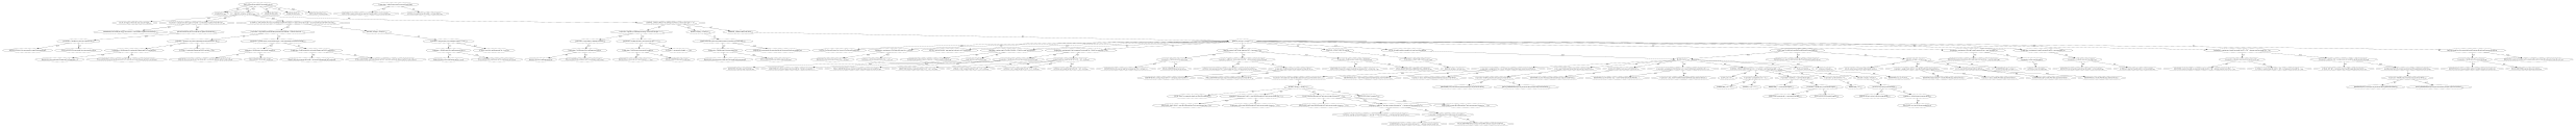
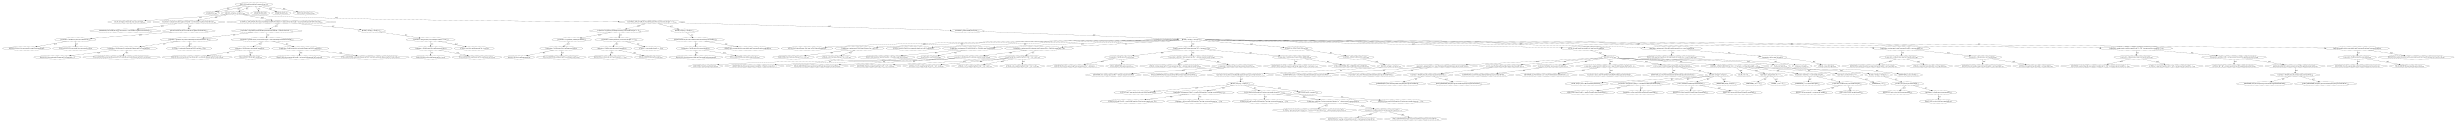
  digraph {
    fontname=Ubuntu
    node [fontname=Ubuntu]
    edge [fontname=Ubuntu]
    n1 [label=<(METHOD,setExecutableCommandLine)<SUB>348</SUB>>]
    n2 [label=<(PARAM,this)<SUB>348</SUB>>]
    n3 [label=<(BLOCK,&lt;empty&gt;,&lt;empty&gt;)<SUB>348</SUB>>]
    n4 [label=<(MODIFIER,PRIVATE)>]
    n5 [label=<(MODIFIER,VIRTUAL)>]
    n6 [label=<(METHOD_RETURN,void)<SUB>348</SUB>>]
    n7 [label=<(LOCAL,String[] commands: java.lang.String[])<SUB>350</SUB>>]
    n8 [label=<(&lt;operator&gt;.assignment,String[] commands = commandLine.getCommandline())<SUB>350</SUB>>]
    n9 [label=<(CONTROL_STRUCTURE,IF,if (automaticResponseFileThreshold &gt; 0 &amp;&amp; commands.length &gt; automaticResponseFileThreshold))<SUB>352</SUB>>]
    n10 [label=<(CONTROL_STRUCTURE,IF,if (!useResponseFile || commands.length &lt;= 1))<SUB>356</SUB>>]
    n11 [label=<(IDENTIFIER,commands,String[] commands = commandLine.getCommandline())<SUB>350</SUB>>]
    n12 [label=<(getCommandline,this.commandLine.getCommandline())<SUB>350</SUB>>]
    n13 [label=<(&lt;operator&gt;.logicalAnd,automaticResponseFileThreshold &gt; 0 &amp;&amp; commands....)<SUB>352</SUB>>]
    n14 [label=<(BLOCK,&lt;empty&gt;,&lt;empty&gt;)<SUB>353</SUB>>]
    n15 [label=<(&lt;operator&gt;.logicalOr,!useResponseFile || commands.length &lt;= 1)<SUB>356</SUB>>]
    n16 [label=<(BLOCK,&lt;empty&gt;,&lt;empty&gt;)<SUB>356</SUB>>]
    n17 [label=<(CONTROL_STRUCTURE,ELSE,else)<SUB>359</SUB>>]
    n18 [label=<(&lt;operator&gt;.fieldAccess,this.commandLine)<SUB>350</SUB>>]
    n19 [label=<(IDENTIFIER,this,this.commandLine.getCommandline())>]
    n20 [label=<(FIELD_IDENTIFIER,commandLine,commandLine)<SUB>350</SUB>>]
    n21 [label=<(&lt;operator&gt;.greaterThan,automaticResponseFileThreshold &gt; 0)<SUB>352</SUB>>]
    n22 [label=<(&lt;operator&gt;.greaterThan,commands.length &gt; automaticResponseFileThreshold)<SUB>353</SUB>>]
    n23 [label=<(&lt;operator&gt;.assignment,this.useResponseFile = true)<SUB>354</SUB>>]
    n24 [label=<(&lt;operator&gt;.fieldAccess,this.automaticResponseFileThreshold)<SUB>352</SUB>>]
    n25 [label=<(LITERAL,0,automaticResponseFileThreshold &gt; 0)<SUB>352</SUB>>]
    n26 [label=<(&lt;operator&gt;.fieldAccess,commands.length)<SUB>353</SUB>>]
    n27 [label=<(&lt;operator&gt;.fieldAccess,this.automaticResponseFileThreshold)<SUB>353</SUB>>]
    n28 [label=<(IDENTIFIER,this,automaticResponseFileThreshold &gt; 0)>]
    n29 [label=<(FIELD_IDENTIFIER,automaticResponseFileThreshold,automaticResponseFileThreshold)<SUB>352</SUB>>]
    n30 [label=<(IDENTIFIER,commands,commands.length &gt; automaticResponseFileThreshold)<SUB>353</SUB>>]
    n31 [label=<(FIELD_IDENTIFIER,length,length)<SUB>353</SUB>>]
    n32 [label=<(IDENTIFIER,this,commands.length &gt; automaticResponseFileThreshold)>]
    n33 [label=<(FIELD_IDENTIFIER,automaticResponseFileThreshold,automaticResponseFileThreshold)<SUB>353</SUB>>]
    n34 [label=<(&lt;operator&gt;.fieldAccess,this.useResponseFile)<SUB>354</SUB>>]
    n35 [label=<(LITERAL,true,this.useResponseFile = true)<SUB>354</SUB>>]
    n36 [label=<(IDENTIFIER,this,this.useResponseFile = true)>]
    n37 [label=<(FIELD_IDENTIFIER,useResponseFile,useResponseFile)<SUB>354</SUB>>]
    n38 [label=<(&lt;operator&gt;.logicalNot,!useResponseFile)<SUB>356</SUB>>]
    n39 [label=<(&lt;operator&gt;.lessEqualsThan,commands.length &lt;= 1)<SUB>356</SUB>>]
    n40 [label=<(setCommandline,this.executable.setCommandline(commands))<SUB>358</SUB>>]
    n41 [label=<(BLOCK,&lt;empty&gt;,&lt;empty&gt;)<SUB>359</SUB>>]
    n42 [label=<(&lt;operator&gt;.fieldAccess,this.useResponseFile)<SUB>356</SUB>>]
    n43 [label=<(&lt;operator&gt;.fieldAccess,commands.length)<SUB>356</SUB>>]
    n44 [label=<(LITERAL,1,commands.length &lt;= 1)<SUB>356</SUB>>]
    n45 [label=<(IDENTIFIER,this,!useResponseFile)>]
    n46 [label=<(FIELD_IDENTIFIER,useResponseFile,useResponseFile)<SUB>356</SUB>>]
    n47 [label=<(IDENTIFIER,commands,commands.length &lt;= 1)<SUB>356</SUB>>]
    n48 [label=<(FIELD_IDENTIFIER,length,length)<SUB>356</SUB>>]
    n49 [label=<(&lt;operator&gt;.fieldAccess,this.executable)<SUB>358</SUB>>]
    n50 [label=<(IDENTIFIER,commands,this.executable.setCommandline(commands))<SUB>358</SUB>>]
    n51 [label=<(IDENTIFIER,this,this.executable.setCommandline(commands))>]
    n52 [label=<(FIELD_IDENTIFIER,executable,executable)<SUB>358</SUB>>]
    n53 [label=<(LOCAL,FileOutputStream fos: java.io.FileOutputStream)<SUB>363</SUB>>]
    n54 [label=<(&lt;operator&gt;.assignment,FileOutputStream fos = null)<SUB>363</SUB>>]
    n55 [label=<(LOCAL,FileUtils fileUtils: org.apache.tools.ant.util.FileUtils)<SUB>364</SUB>>]
    n56 [label=<(&lt;operator&gt;.assignment,FileUtils fileUtils = FileUtils.newFileUtils())<SUB>364</SUB>>]
    n57 [label=<(&lt;operator&gt;.assignment,this.temporaryCommandFile = fileUtils.createTem...)<SUB>366</SUB>>]
    n58 [label=<(log,this.owner.log(&quot;Using response file&quot; + temporar...)<SUB>367</SUB>>]
    n59 [label=<(CONTROL_STRUCTURE,TRY,try)<SUB>369</SUB>>]
    n60 [label=<(LOCAL,String[] newCommandLine: java.lang.String[])<SUB>382</SUB>>]
    n61 [label=<(&lt;operator&gt;.assignment,String[] newCommandLine = new String[2])<SUB>382</SUB>>]
    n62 [label=<(&lt;operator&gt;.assignment,newCommandLine[0] = commands[0])<SUB>383</SUB>>]
    n63 [label=<(&lt;operator&gt;.assignment,newCommandLine[1] = &quot;@&quot; + temporaryCommandFile....)<SUB>384</SUB>>]
    n64 [label=<(setCommandline,this.executable.setCommandline(newCommandLine))<SUB>385</SUB>>]
    n65 [label=<(IDENTIFIER,fos,FileOutputStream fos = null)<SUB>363</SUB>>]
    n66 [label=<(LITERAL,null,FileOutputStream fos = null)<SUB>363</SUB>>]
    n67 [label=<(IDENTIFIER,fileUtils,FileUtils fileUtils = FileUtils.newFileUtils())<SUB>364</SUB>>]
    n68 [label=<(newFileUtils,newFileUtils())<SUB>364</SUB>>]
    n69 [label=<(&lt;operator&gt;.fieldAccess,this.temporaryCommandFile)<SUB>366</SUB>>]
    n70 [label=<(createTempFile,createTempFile(&quot;cmd&quot;, &quot;.txt&quot;, null))<SUB>366</SUB>>]
    n71 [label=<(&lt;operator&gt;.fieldAccess,this.owner)<SUB>367</SUB>>]
    n72 [label=<(&lt;operator&gt;.addition,&quot;Using response file&quot; + temporaryCommandFile)<SUB>367</SUB>>]
    n73 [label=<(&lt;operator&gt;.fieldAccess,Project.MSG_VERBOSE)<SUB>367</SUB>>]
    n74 [label=<(CONTROL_STRUCTURE,CATCH,catch)<SUB>378</SUB>>]
    n75 [label=<(BLOCK,try,try)<SUB>369</SUB>>]
    n76 [label=<(IDENTIFIER,newCommandLine,String[] newCommandLine = new String[2])<SUB>382</SUB>>]
    n77 [label=<(&lt;operator&gt;.alloc,new String[2])>]
    n78 [label=<(&lt;operator&gt;.indexAccess,newCommandLine[0])<SUB>383</SUB>>]
    n79 [label=<(&lt;operator&gt;.indexAccess,commands[0])<SUB>383</SUB>>]
    n80 [label=<(&lt;operator&gt;.indexAccess,newCommandLine[1])<SUB>384</SUB>>]
    n81 [label=<(&lt;operator&gt;.addition,&quot;@&quot; + temporaryCommandFile.getAbsolutePath())<SUB>384</SUB>>]
    n82 [label=<(&lt;operator&gt;.fieldAccess,this.executable)<SUB>385</SUB>>]
    n83 [label=<(IDENTIFIER,newCommandLine,this.executable.setCommandline(newCommandLine))<SUB>385</SUB>>]
    n84 [label=<(IDENTIFIER,FileUtils,newFileUtils())<SUB>364</SUB>>]
    n85 [label=<(IDENTIFIER,this,this.temporaryCommandFile = fileUtils.createTem...)>]
    n86 [label=<(FIELD_IDENTIFIER,temporaryCommandFile,temporaryCommandFile)<SUB>366</SUB>>]
    n87 [label=<(IDENTIFIER,fileUtils,createTempFile(&quot;cmd&quot;, &quot;.txt&quot;, null))<SUB>366</SUB>>]
    n88 [label=<(LITERAL,&quot;cmd&quot;,createTempFile(&quot;cmd&quot;, &quot;.txt&quot;, null))<SUB>366</SUB>>]
    n89 [label=<(LITERAL,&quot;.txt&quot;,createTempFile(&quot;cmd&quot;, &quot;.txt&quot;, null))<SUB>366</SUB>>]
    n90 [label=<(LITERAL,null,createTempFile(&quot;cmd&quot;, &quot;.txt&quot;, null))<SUB>366</SUB>>]
    n91 [label=<(IDENTIFIER,this,this.owner.log(&quot;Using response file&quot; + temporar...)>]
    n92 [label=<(FIELD_IDENTIFIER,owner,owner)<SUB>367</SUB>>]
    n93 [label=<(LITERAL,&quot;Using response file&quot;,&quot;Using response file&quot; + temporaryCommandFile)<SUB>367</SUB>>]
    n94 [label=<(&lt;operator&gt;.fieldAccess,this.temporaryCommandFile)<SUB>367</SUB>>]
    n95 [label=<(IDENTIFIER,Project,this.owner.log(&quot;Using response file&quot; + temporar...)<SUB>367</SUB>>]
    n96 [label=<(FIELD_IDENTIFIER,MSG_VERBOSE,MSG_VERBOSE)<SUB>367</SUB>>]
    n97 [label=<(IDENTIFIER,this,&quot;Using response file&quot; + temporaryCommandFile)>]
    n98 [label=<(FIELD_IDENTIFIER,temporaryCommandFile,temporaryCommandFile)<SUB>367</SUB>>]
    n99 [label=<(&lt;operator&gt;.assignment,fos = new FileOutputStream(temporaryCommandFile))<SUB>370</SUB>>]
    n100 [label=<(&lt;init&gt;,new FileOutputStream(temporaryCommandFile))<SUB>370</SUB>>]
    n101 [label=<(LOCAL,PrintWriter out: java.io.PrintWriter)<SUB>371</SUB>>]
    n102 [label=<(&lt;operator&gt;.assignment,PrintWriter out = new PrintWriter(new BufferedO...)<SUB>371</SUB>>]
    n103 [label=<(&lt;init&gt;,new PrintWriter(new BufferedOutputStream(fos)))<SUB>371</SUB>>]
    n104 [label=<(CONTROL_STRUCTURE,FOR,for (int i = 1; Some(i &lt; commands.length); ++i))<SUB>373</SUB>>]
    n105 [label=<(flush,out.flush())<SUB>376</SUB>>]
    n106 [label=<(close,out.close())<SUB>377</SUB>>]
    n107 [label=<(BLOCK,&lt;empty&gt;,&lt;empty&gt;)<SUB>378</SUB>>]
    n108 [label=<(IDENTIFIER,fos,fos = new FileOutputStream(temporaryCommandFile))<SUB>370</SUB>>]
    n109 [label=<(&lt;operator&gt;.alloc,new FileOutputStream(temporaryCommandFile))<SUB>370</SUB>>]
    n110 [label=<(&lt;operator&gt;.fieldAccess,this.temporaryCommandFile)<SUB>370</SUB>>]
    n111 [label=<(IDENTIFIER,fos,new FileOutputStream(temporaryCommandFile))<SUB>370</SUB>>]
    n112 [label=<(IDENTIFIER,out,PrintWriter out = new PrintWriter(new BufferedO...)<SUB>371</SUB>>]
    n113 [label=<(&lt;operator&gt;.alloc,new PrintWriter(new BufferedOutputStream(fos)))<SUB>371</SUB>>]
    n114 [label=<(IDENTIFIER,out,new PrintWriter(new BufferedOutputStream(fos)))<SUB>371</SUB>>]
    n115 [label=<(BLOCK,&lt;empty&gt;,&lt;empty&gt;)<SUB>371</SUB>>]
    n116 [label=<(LOCAL,int i: int)<SUB>373</SUB>>]
    n117 [label=<(&lt;operator&gt;.assignment,int i = 1)<SUB>373</SUB>>]
    n118 [label=<(&lt;operator&gt;.lessThan,i &lt; commands.length)<SUB>373</SUB>>]
    n119 [label=<(&lt;operator&gt;.preIncrement,++i)<SUB>373</SUB>>]
    n120 [label=<(BLOCK,&lt;empty&gt;,&lt;empty&gt;)<SUB>373</SUB>>]
    n121 [label=<(IDENTIFIER,out,out.flush())<SUB>376</SUB>>]
    n122 [label=<(IDENTIFIER,this,new FileOutputStream(temporaryCommandFile))>]
    n123 [label=<(FIELD_IDENTIFIER,temporaryCommandFile,temporaryCommandFile)<SUB>370</SUB>>]
    n124 [label=<(LOCAL,$obj4: java.io.BufferedOutputStream)<SUB>371</SUB>>]
    n125 [label=<(&lt;operator&gt;.assignment,$obj4 = new BufferedOutputStream(fos))<SUB>371</SUB>>]
    n126 [label=<(&lt;init&gt;,new BufferedOutputStream(fos))<SUB>371</SUB>>]
    n127 [label=<(IDENTIFIER,$obj4,&lt;empty&gt;)<SUB>371</SUB>>]
    n128 [label=<(IDENTIFIER,$obj4,$obj4 = new BufferedOutputStream(fos))<SUB>371</SUB>>]
    n129 [label=<(&lt;operator&gt;.alloc,new BufferedOutputStream(fos))<SUB>371</SUB>>]
    n130 [label=<(IDENTIFIER,$obj4,new BufferedOutputStream(fos))<SUB>371</SUB>>]
    n131 [label=<(IDENTIFIER,fos,new BufferedOutputStream(fos))<SUB>371</SUB>>]
    n132 [label=<(IDENTIFIER,i,int i = 1)<SUB>373</SUB>>]
    n133 [label=<(LITERAL,1,int i = 1)<SUB>373</SUB>>]
    n134 [label=<(IDENTIFIER,i,i &lt; commands.length)<SUB>373</SUB>>]
    n135 [label=<(&lt;operator&gt;.fieldAccess,commands.length)<SUB>373</SUB>>]
    n136 [label=<(IDENTIFIER,i,++i)<SUB>373</SUB>>]
    n137 [label=<(println,out.println(commands[i]))<SUB>374</SUB>>]
    n138 [label=<(IDENTIFIER,commands,i &lt; commands.length)<SUB>373</SUB>>]
    n139 [label=<(FIELD_IDENTIFIER,length,length)<SUB>373</SUB>>]
    n140 [label=<(IDENTIFIER,out,out.println(commands[i]))<SUB>374</SUB>>]
    n141 [label=<(&lt;operator&gt;.indexAccess,commands[i])<SUB>374</SUB>>]
    n142 [label=<(IDENTIFIER,i,out.println(commands[i]))<SUB>374</SUB>>]
    n143 [label=<(&lt;operator&gt;.throw,throw new BuildException(&quot;saving command stream...)<SUB>379</SUB>>]
    n144 [label=<(BLOCK,&lt;empty&gt;,&lt;empty&gt;)<SUB>379</SUB>>]
    n145 [label=<(LOCAL,$obj5: org.apache.tools.ant.BuildException)<SUB>379</SUB>>]
    n146 [label=<(&lt;operator&gt;.assignment,$obj5 = new BuildException(&quot;saving command stre...)<SUB>379</SUB>>]
    n147 [label=<(&lt;init&gt;,new BuildException(&quot;saving command stream to &quot; ...)<SUB>379</SUB>>]
    n148 [label=<(IDENTIFIER,$obj5,&lt;empty&gt;)<SUB>379</SUB>>]
    n149 [label=<(IDENTIFIER,$obj5,$obj5 = new BuildException(&quot;saving command stre...)<SUB>379</SUB>>]
    n150 [label=<(&lt;operator&gt;.alloc,new BuildException(&quot;saving command stream to &quot; ...)<SUB>379</SUB>>]
    n151 [label=<(IDENTIFIER,$obj5,new BuildException(&quot;saving command stream to &quot; ...)<SUB>379</SUB>>]
    n152 [label=<(&lt;operator&gt;.addition,&quot;saving command stream to &quot; + temporaryCommandFile)<SUB>379</SUB>>]
    n153 [label=<(IDENTIFIER,ex,new BuildException(&quot;saving command stream to &quot; ...)<SUB>379</SUB>>]
    n154 [label=<(LITERAL,&quot;saving command stream to &quot;,&quot;saving command stream to &quot; + temporaryCommandFile)<SUB>379</SUB>>]
    n155 [label=<(&lt;operator&gt;.fieldAccess,this.temporaryCommandFile)<SUB>379</SUB>>]
    n156 [label=<(IDENTIFIER,this,&quot;saving command stream to &quot; + temporaryCommandFile)>]
    n157 [label=<(FIELD_IDENTIFIER,temporaryCommandFile,temporaryCommandFile)<SUB>379</SUB>>]
    n158 [label=<(LITERAL,2,new String[2])<SUB>382</SUB>>]
    n159 [label=<(IDENTIFIER,newCommandLine,newCommandLine[0] = commands[0])<SUB>383</SUB>>]
    n160 [label=<(LITERAL,0,newCommandLine[0] = commands[0])<SUB>383</SUB>>]
    n161 [label=<(IDENTIFIER,commands,newCommandLine[0] = commands[0])<SUB>383</SUB>>]
    n162 [label=<(LITERAL,0,newCommandLine[0] = commands[0])<SUB>383</SUB>>]
    n163 [label=<(IDENTIFIER,newCommandLine,newCommandLine[1] = &quot;@&quot; + temporaryCommandFile....)<SUB>384</SUB>>]
    n164 [label=<(LITERAL,1,newCommandLine[1] = &quot;@&quot; + temporaryCommandFile....)<SUB>384</SUB>>]
    n165 [label=<(LITERAL,&quot;@&quot;,&quot;@&quot; + temporaryCommandFile.getAbsolutePath())<SUB>384</SUB>>]
    n166 [label=<(getAbsolutePath,this.temporaryCommandFile.getAbsolutePath())<SUB>384</SUB>>]
    n167 [label=<(&lt;operator&gt;.fieldAccess,this.temporaryCommandFile)<SUB>384</SUB>>]
    n168 [label=<(IDENTIFIER,this,this.temporaryCommandFile.getAbsolutePath())>]
    n169 [label=<(FIELD_IDENTIFIER,temporaryCommandFile,temporaryCommandFile)<SUB>384</SUB>>]
    n170 [label=<(IDENTIFIER,this,this.executable.setCommandline(newCommandLine))>]
    n171 [label=<(FIELD_IDENTIFIER,executable,executable)<SUB>385</SUB>>]
    n1 -> n2 [label="AST: "]
    n1 -> n2 [label="DDG: "]
    n1 -> n3 [label="AST: "]
    n1 -> n4 [label="AST: "]
    n1 -> n5 [label="AST: "]
    n1 -> n6 [label="AST: "]
    n3 -> n7 [label="AST: "]
    n3 -> n8 [label="AST: "]
    n3 -> n9 [label="AST: "]
    n3 -> n10 [label="AST: "]
    n8 -> n11 [label="AST: "]
    n8 -> n12 [label="AST: "]
    n9 -> n13 [label="AST: "]
    n9 -> n14 [label="AST: "]
    n10 -> n15 [label="AST: "]
    n10 -> n16 [label="AST: "]
    n10 -> n17 [label="AST: "]
    n12 -> n18 [label="AST: "]
    n13 -> n21 [label="AST: "]
    n13 -> n22 [label="AST: "]
    n14 -> n23 [label="AST: "]
    n15 -> n38 [label="AST: "]
    n15 -> n39 [label="AST: "]
    n16 -> n40 [label="AST: "]
    n17 -> n41 [label="AST: "]
    n18 -> n19 [label="AST: "]
    n18 -> n20 [label="AST: "]
    n21 -> n24 [label="AST: "]
    n21 -> n25 [label="AST: "]
    n22 -> n26 [label="AST: "]
    n22 -> n27 [label="AST: "]
    n23 -> n34 [label="AST: "]
    n23 -> n35 [label="AST: "]
    n24 -> n28 [label="AST: "]
    n24 -> n29 [label="AST: "]
    n26 -> n30 [label="AST: "]
    n26 -> n31 [label="AST: "]
    n27 -> n32 [label="AST: "]
    n27 -> n33 [label="AST: "]
    n34 -> n36 [label="AST: "]
    n34 -> n37 [label="AST: "]
    n38 -> n42 [label="AST: "]
    n39 -> n43 [label="AST: "]
    n39 -> n44 [label="AST: "]
    n40 -> n49 [label="AST: "]
    n40 -> n50 [label="AST: "]
    n41 -> n53 [label="AST: "]
    n41 -> n54 [label="AST: "]
    n41 -> n55 [label="AST: "]
    n41 -> n56 [label="AST: "]
    n41 -> n57 [label="AST: "]
    n41 -> n58 [label="AST: "]
    n41 -> n59 [label="AST: "]
    n41 -> n60 [label="AST: "]
    n41 -> n61 [label="AST: "]
    n41 -> n62 [label="AST: "]
    n41 -> n63 [label="AST: "]
    n41 -> n64 [label="AST: "]
    n42 -> n45 [label="AST: "]
    n42 -> n46 [label="AST: "]
    n43 -> n47 [label="AST: "]
    n43 -> n48 [label="AST: "]
    n49 -> n51 [label="AST: "]
    n49 -> n52 [label="AST: "]
    n54 -> n65 [label="AST: "]
    n54 -> n66 [label="AST: "]
    n56 -> n67 [label="AST: "]
    n56 -> n68 [label="AST: "]
    n57 -> n69 [label="AST: "]
    n57 -> n70 [label="AST: "]
    n58 -> n71 [label="AST: "]
    n58 -> n72 [label="AST: "]
    n58 -> n73 [label="AST: "]
    n59 -> n74 [label="AST: "]
    n60 -> n75 [label="AST: "]
    n61 -> n76 [label="AST: "]
    n61 -> n77 [label="AST: "]
+   n62 -> n78 [label="AST: "]
    n62 -> n79 [label="AST: "]
    n63 -> n80 [label="AST: "]
    n63 -> n81 [label="AST: "]
    n64 -> n82 [label="AST: "]
    n64 -> n83 [label="AST: "]
    n68 -> n84 [label="AST: "]
    n69 -> n85 [label="AST: "]
    n69 -> n86 [label="AST: "]
    n70 -> n87 [label="AST: "]
    n70 -> n88 [label="AST: "]
    n70 -> n89 [label="AST: "]
    n70 -> n90 [label="AST: "]
    n71 -> n91 [label="AST: "]
    n71 -> n92 [label="AST: "]
    n72 -> n93 [label="AST: "]
    n72 -> n94 [label="AST: "]
    n73 -> n95 [label="AST: "]
    n73 -> n96 [label="AST: "]
    n74 -> n107 [label="AST: "]
    n75 -> n99 [label="AST: "]
    n75 -> n100 [label="AST: "]
    n75 -> n101 [label="AST: "]
    n75 -> n102 [label="AST: "]
-   n103 -> n75 [label="AST: "]
+   n75 -> n103 [label="AST: "]
    n75 -> n104 [label="AST: "]
    n75 -> n105 [label="AST: "]
    n75 -> n106 [label="AST: "]
    n77 -> n158 [label="AST: "]
    n78 -> n159 [label="AST: "]
    n78 -> n160 [label="AST: "]
    n79 -> n161 [label="AST: "]
    n79 -> n162 [label="AST: "]
    n80 -> n163 [label="AST: "]
    n80 -> n164 [label="AST: "]
    n81 -> n165 [label="AST: "]
    n81 -> n166 [label="AST: "]
    n82 -> n170 [label="AST: "]
    n82 -> n171 [label="AST: "]
    n94 -> n97 [label="AST: "]
    n94 -> n98 [label="AST: "]
    n99 -> n108 [label="AST: "]
    n99 -> n109 [label="AST: "]
    n100 -> n110 [label="AST: "]
    n101 -> n111 [label="AST: "]
    n102 -> n112 [label="AST: "]
    n102 -> n113 [label="AST: "]
    n103 -> n114 [label="AST: "]
    n103 -> n115 [label="AST: "]
    n104 -> n116 [label="AST: "]
    n104 -> n117 [label="AST: "]
    n104 -> n118 [label="AST: "]
    n104 -> n119 [label="AST: "]
    n104 -> n120 [label="AST: "]
    n105 -> n121 [label="AST: "]
    n107 -> n143 [label="AST: "]
    n110 -> n122 [label="AST: "]
    n110 -> n123 [label="AST: "]
    n115 -> n124 [label="AST: "]
    n115 -> n125 [label="AST: "]
    n115 -> n126 [label="AST: "]
    n115 -> n127 [label="AST: "]
    n117 -> n132 [label="AST: "]
    n117 -> n133 [label="AST: "]
    n118 -> n134 [label="AST: "]
    n118 -> n135 [label="AST: "]
    n119 -> n136 [label="AST: "]
    n120 -> n137 [label="AST: "]
    n125 -> n128 [label="AST: "]
    n125 -> n129 [label="AST: "]
    n126 -> n130 [label="AST: "]
    n126 -> n131 [label="AST: "]
    n135 -> n138 [label="AST: "]
    n135 -> n139 [label="AST: "]
    n137 -> n140 [label="AST: "]
    n137 -> n141 [label="AST: "]
    n141 -> n142 [label="AST: "]
    n143 -> n144 [label="AST: "]
    n144 -> n145 [label="AST: "]
    n144 -> n146 [label="AST: "]
    n144 -> n147 [label="AST: "]
    n144 -> n148 [label="AST: "]
    n146 -> n149 [label="AST: "]
    n146 -> n150 [label="AST: "]
    n147 -> n151 [label="AST: "]
    n147 -> n152 [label="AST: "]
    n147 -> n153 [label="AST: "]
    n152 -> n154 [label="AST: "]
    n152 -> n155 [label="AST: "]
    n155 -> n156 [label="AST: "]
    n155 -> n157 [label="AST: "]
    n166 -> n167 [label="AST: "]
    n167 -> n168 [label="AST: "]
    n167 -> n169 [label="AST: "]
  }
